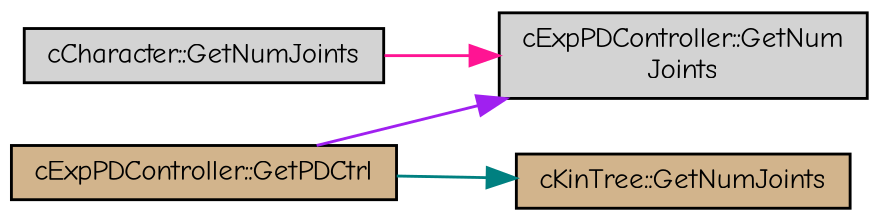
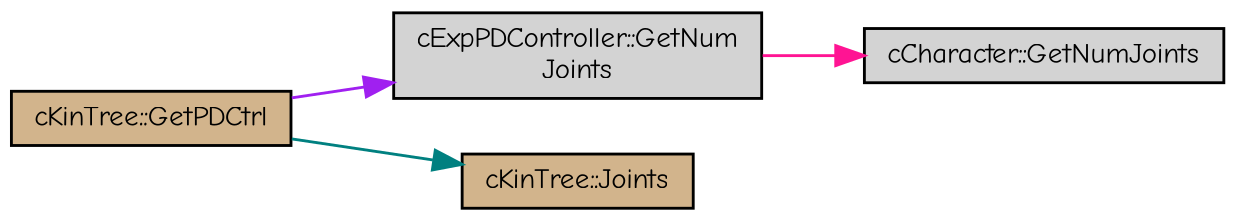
  digraph {
    fontname="Comic Neue"
    rankdir=LR
    node [color=black fillcolor=tan fontname="Comic Neue" fontsize=10 shape=record style=filled]
    edge [fontname="Comic Neue" fontsize=10 labelfontname=Helvetica labelfontsize=10 style=solid]
-   n1 [fontcolor=black height=0.2 label="cExpPDController::GetPDCtrl" width=0.4]
+   n1 [fontcolor=black height=0.2 label="cKinTree::GetPDCtrl" width=0.4]
    n2 [fillcolor=lightgrey height=0.2 label="cExpPDController::GetNum\lJoints" width=0.4]
-   n3 [height=0.2 label="cKinTree::GetNumJoints" width=0.4]
+   n3 [height=0.2 label="cKinTree::Joints" width=0.4]
    n4 [fillcolor=lightgrey height=0.2 label="cCharacter::GetNumJoints" width=0.4]
    n1 -> n2 [color=purple]
    n1 -> n3 [color=teal]
-   n4 -> n2 [color=deeppink]
+   n2 -> n4 [color=deeppink]
  }
